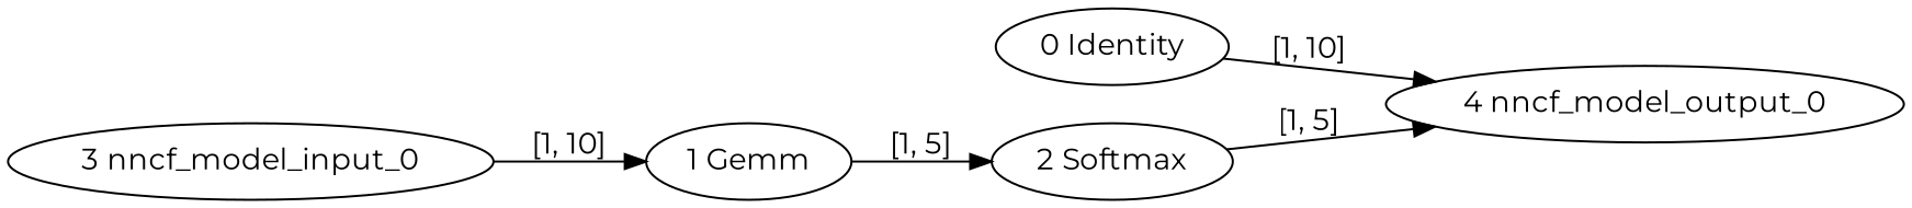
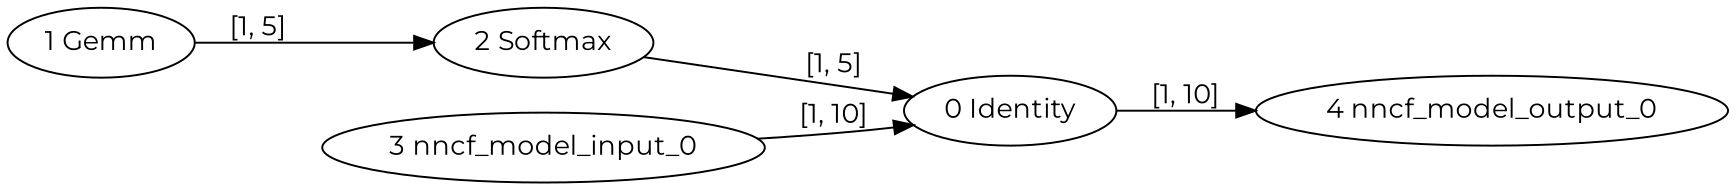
  strict digraph {
    fontname=Montserrat
    rankdir=LR
    node [fontname=Montserrat]
    edge [fontname=Montserrat style=solid]
    "0 Identity" [type=Identity]
    "4 nncf_model_output_0" [type=nncf_model_output]
    "1 Gemm" [type=Gemm]
    "2 Softmax" [type=Softmax]
    "3 nncf_model_input_0" [type=nncf_model_input]
    "0 Identity" -> "4 nncf_model_output_0" [label="[1, 10]"]
    "1 Gemm" -> "2 Softmax" [label="[1, 5]"]
-   "2 Softmax" -> "4 nncf_model_output_0" [label="[1, 5]"]
-   "3 nncf_model_input_0" -> "1 Gemm" [label="[1, 10]"]
+   "2 Softmax" -> "0 Identity" [label="[1, 5]"]
+   "3 nncf_model_input_0" -> "0 Identity" [label="[1, 10]"]
  }
